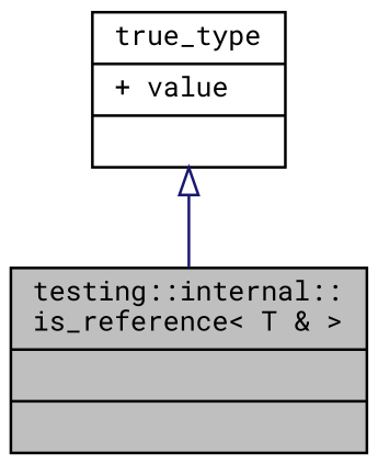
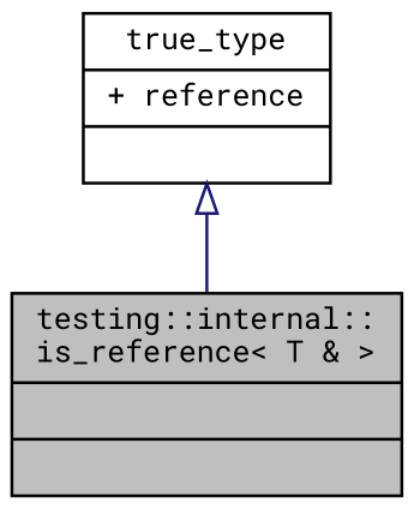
  digraph {
    fontname="Roboto Mono"
    node [color=black fontname="Roboto Mono" fontsize=10 shape=record style=filled]
    n1 [fillcolor=grey75 fontcolor=black height=0.2 label="{testing::internal::\lis_reference\< T & \>\n||}" width=0.4]
-   n2 [fillcolor=white height=0.2 label="{true_type\n|+ value\l|}" width=0.4]
+   n2 [fillcolor=white height=0.2 label="{true_type\n|+ reference\l|}" width=0.4]
    n2 -> n1 [arrowtail=onormal color=midnightblue dir=back fontname="Roboto Mono" fontsize=10 labelfontname=Helvetica labelfontsize=10 style=solid]
  }
